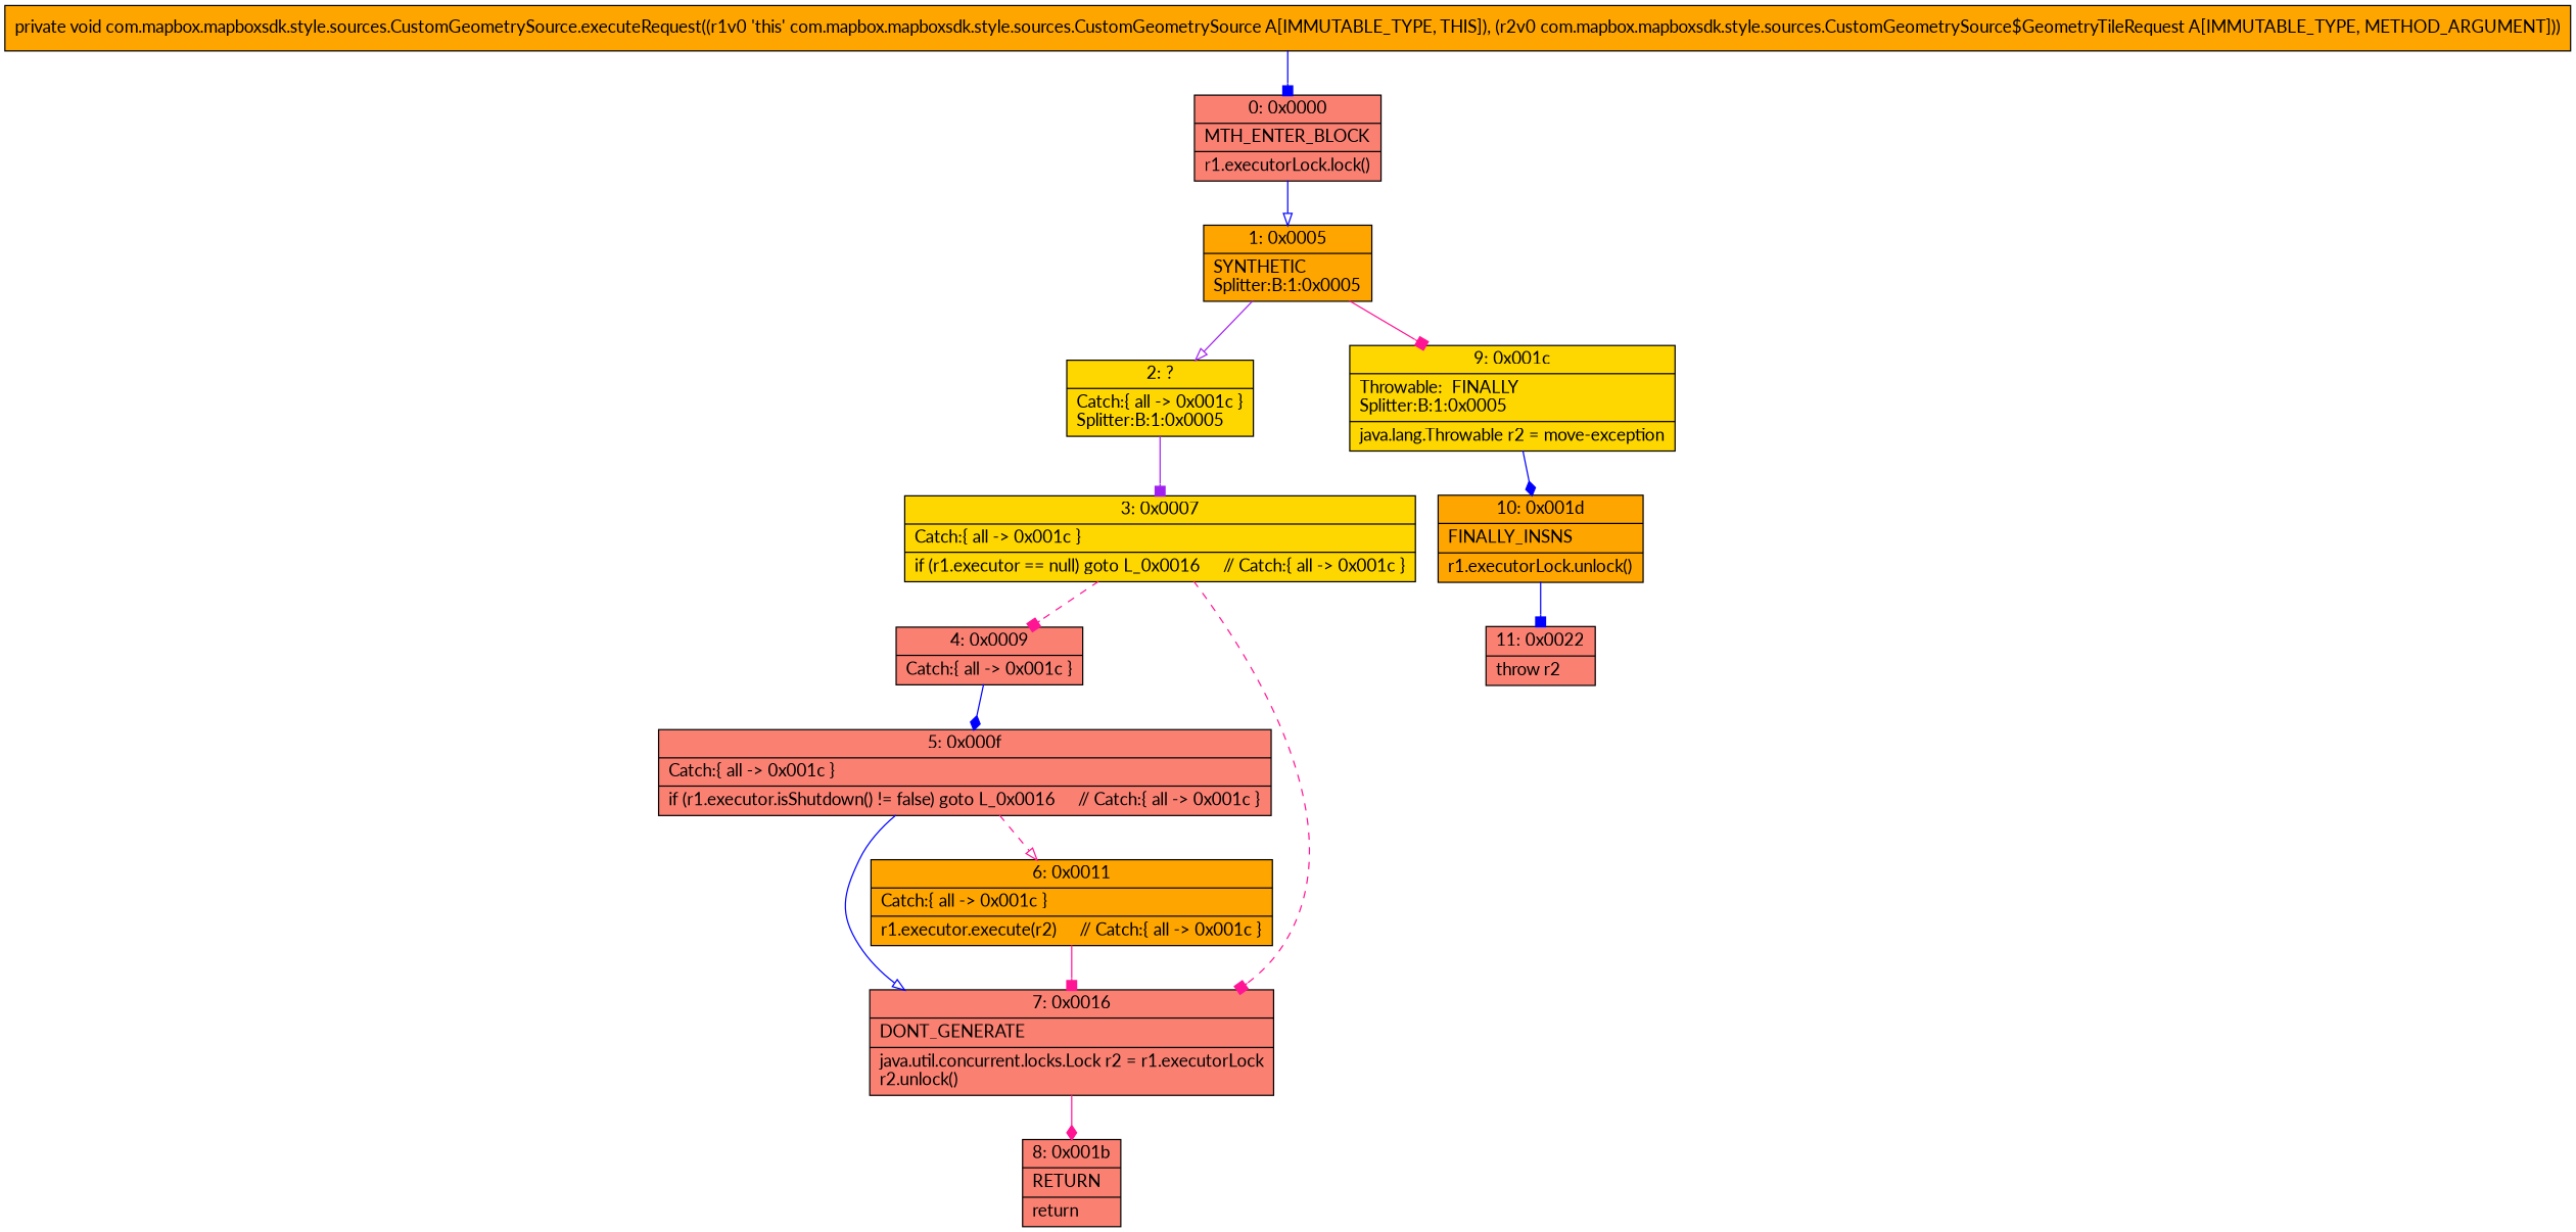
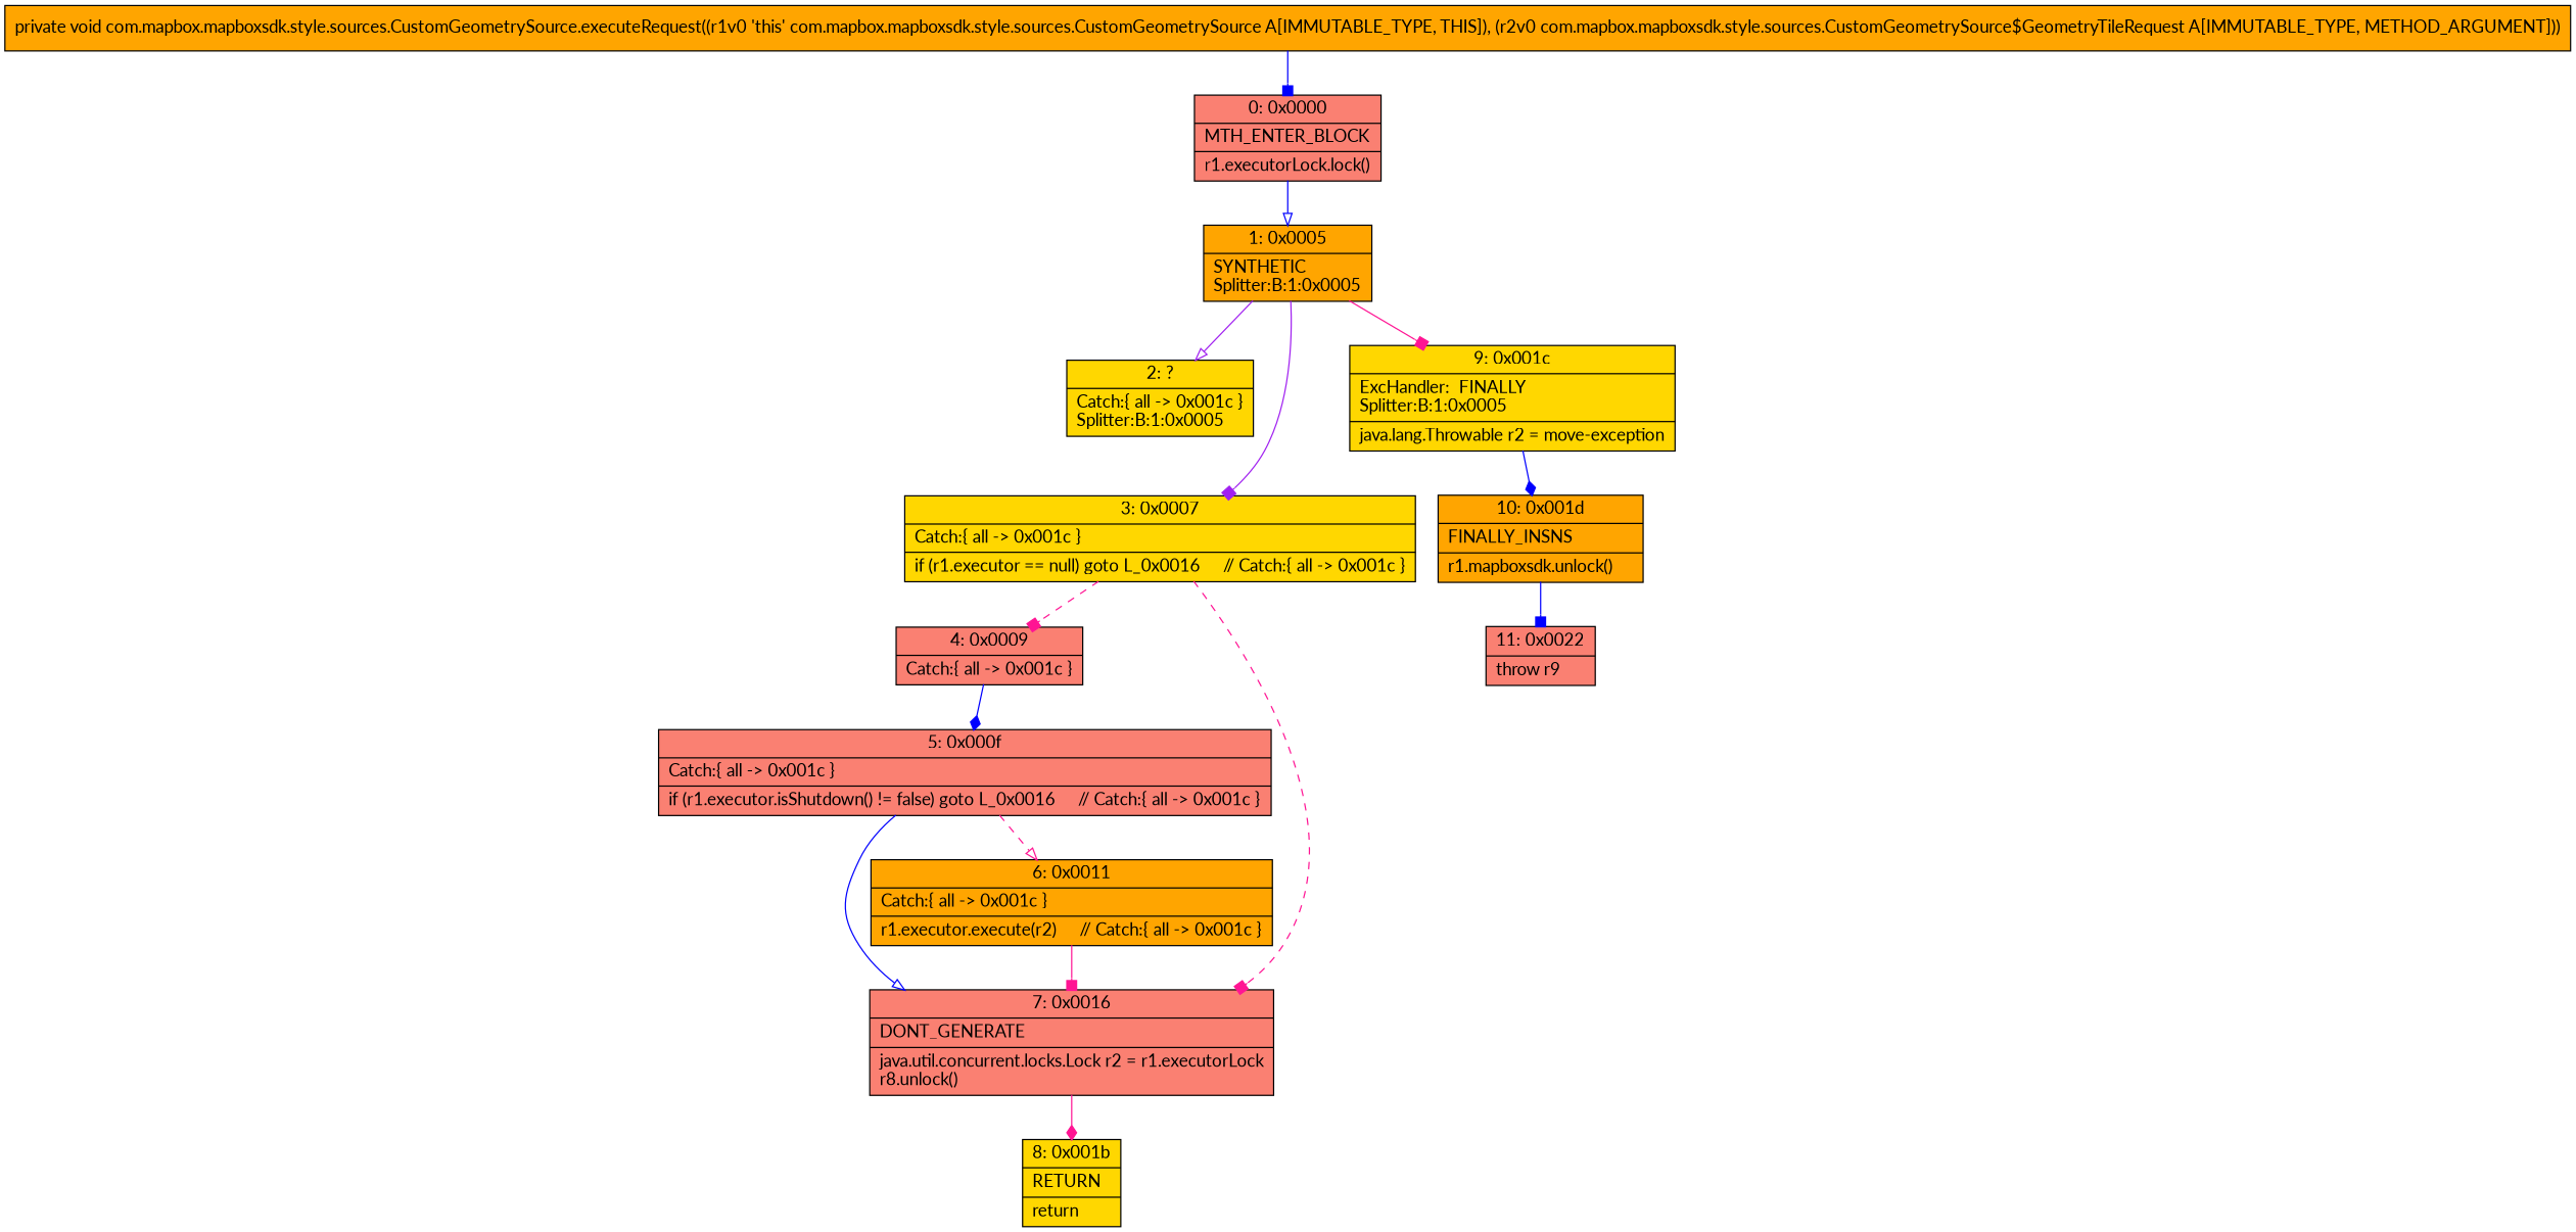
  digraph {
    fontname=Lato
    node [fillcolor=salmon fontname=Lato shape=record style=filled]
    edge [arrowhead=box color=blue fontname=Lato]
    n1 [label="{0\:\ 0x0000|MTH_ENTER_BLOCK\l|r1.executorLock.lock()\l}"]
    n2 [fillcolor=orange label="{1\:\ 0x0005|SYNTHETIC\lSplitter:B:1:0x0005\l}"]
    n3 [fillcolor=gold label="{2\:\ ?|Catch:\{ all \-\> 0x001c \}\lSplitter:B:1:0x0005\l}"]
-   n4 [fillcolor=gold label="{9\:\ 0x001c|Throwable:  FINALLY\lSplitter:B:1:0x0005\l|java.lang.Throwable r2 = move\-exception\l}"]
+   n4 [fillcolor=gold label="{9\:\ 0x001c|ExcHandler:  FINALLY\lSplitter:B:1:0x0005\l|java.lang.Throwable r2 = move\-exception\l}"]
    n5 [fillcolor=gold label="{3\:\ 0x0007|Catch:\{ all \-\> 0x001c \}\l|if (r1.executor == null) goto L_0x0016     \/\/ Catch:\{ all \-\> 0x001c \}\l}"]
-   n6 [fillcolor=orange label="{10\:\ 0x001d|FINALLY_INSNS\l|r1.executorLock.unlock()\l}"]
+   n6 [fillcolor=orange label="{10\:\ 0x001d|FINALLY_INSNS\l|r1.mapboxsdk.unlock()\l}"]
    n7 [label="{4\:\ 0x0009|Catch:\{ all \-\> 0x001c \}\l}"]
-   n8 [label="{7\:\ 0x0016|DONT_GENERATE\l|java.util.concurrent.locks.Lock r2 = r1.executorLock\lr2.unlock()\l}"]
+   n8 [label="{7\:\ 0x0016|DONT_GENERATE\l|java.util.concurrent.locks.Lock r2 = r1.executorLock\lr8.unlock()\l}"]
    n9 [label="{5\:\ 0x000f|Catch:\{ all \-\> 0x001c \}\l|if (r1.executor.isShutdown() != false) goto L_0x0016     \/\/ Catch:\{ all \-\> 0x001c \}\l}"]
-   n10 [label="{8\:\ 0x001b|RETURN\l|return\l}"]
+   n10 [fillcolor=gold label="{8\:\ 0x001b|RETURN\l|return\l}"]
    n11 [fillcolor=orange label="{6\:\ 0x0011|Catch:\{ all \-\> 0x001c \}\l|r1.executor.execute(r2)     \/\/ Catch:\{ all \-\> 0x001c \}\l}"]
-   n12 [label="{11\:\ 0x0022|throw r2\l}"]
+   n12 [label="{11\:\ 0x0022|throw r9\l}"]
    n13 [fillcolor=orange label="{private void com.mapbox.mapboxsdk.style.sources.CustomGeometrySource.executeRequest((r1v0 'this' com.mapbox.mapboxsdk.style.sources.CustomGeometrySource A[IMMUTABLE_TYPE, THIS]), (r2v0 com.mapbox.mapboxsdk.style.sources.CustomGeometrySource$GeometryTileRequest A[IMMUTABLE_TYPE, METHOD_ARGUMENT])) }"]
    n1 -> n2 [arrowhead=onormal]
    n2 -> n3 [arrowhead=onormal color=purple]
    n2 -> n4 [color=deeppink]
-   n3 -> n5 [color=purple]
+   n2 -> n5 [color=purple]
    n4 -> n6 [arrowhead=diamond]
    n5 -> n7 [color=deeppink style=dashed]
    n5 -> n8 [color=deeppink style=dashed]
    n6 -> n12
    n7 -> n9 [arrowhead=diamond]
    n8 -> n10 [arrowhead=diamond color=deeppink]
    n9 -> n8 [arrowhead=onormal]
    n9 -> n11 [arrowhead=onormal color=deeppink style=dashed]
    n11 -> n8 [color=deeppink]
    n13 -> n1
  }
